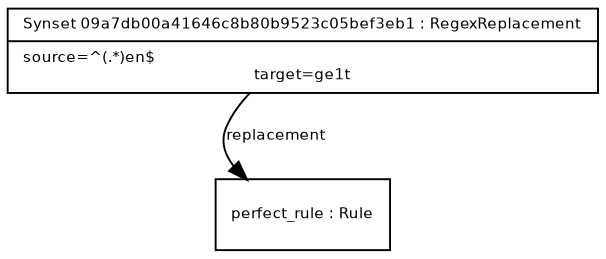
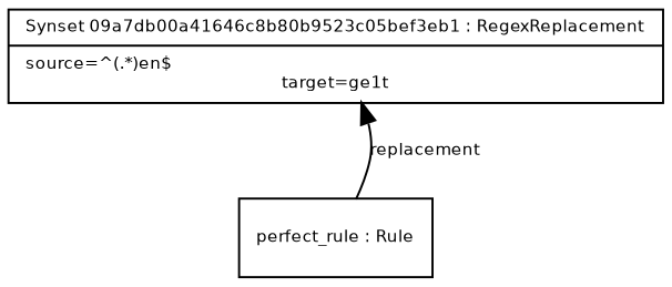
  digraph {
    fontname="Bitstream Vera Sans"
    fontsize=8
    node [fontname="Bitstream Vera Sans" fontsize=8 shape=record]
    n1 [label="{Synset 09a7db00a41646c8b80b9523c05bef3eb1 : RegexReplacement|source=^(.*)en$\ltarget=ge\1t}"]
    n2 [label="{perfect_rule : Rule}"]
-   n1 -> n2 [fontname="Bitstream Vera Sans" fontsize=8 label=replacement]
+   n2 -> n1 [fontname="Bitstream Vera Sans" fontsize=8 label=replacement]
  }
